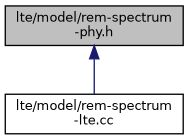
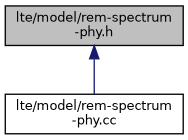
  digraph {
    node [color=black fontname=Helvetica fontsize=10 shape=record style=filled]
    n1 [fillcolor=grey75 fontcolor=black height=0.2 label="lte/model/rem-spectrum\l-phy.h" width=0.4]
-   n2 [fillcolor=white height=0.2 label="lte/model/rem-spectrum\l-lte.cc" width=0.4]
+   n2 [fillcolor=white height=0.2 label="lte/model/rem-spectrum\l-phy.cc" width=0.4]
    n1 -> n2 [color=midnightblue dir=back fontname=Helvetica fontsize=10 labelfontname=Helvetica labelfontsize=10 style=solid]
  }
